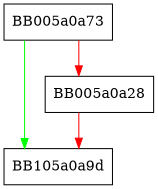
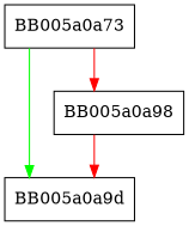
  digraph {
    splines=ortho
    node [shape=box]
    edge [color=red]
    n1 [label=BB005a0a73]
-   BB005a0a9d [label=BB105a0a9d]
-   BB005a0a98 [label=BB005a0a28]
+   BB005a0a9d
+   BB005a0a98
    n1 -> BB005a0a9d [color=green]
    n1 -> BB005a0a98
    BB005a0a98 -> BB005a0a9d
  }
